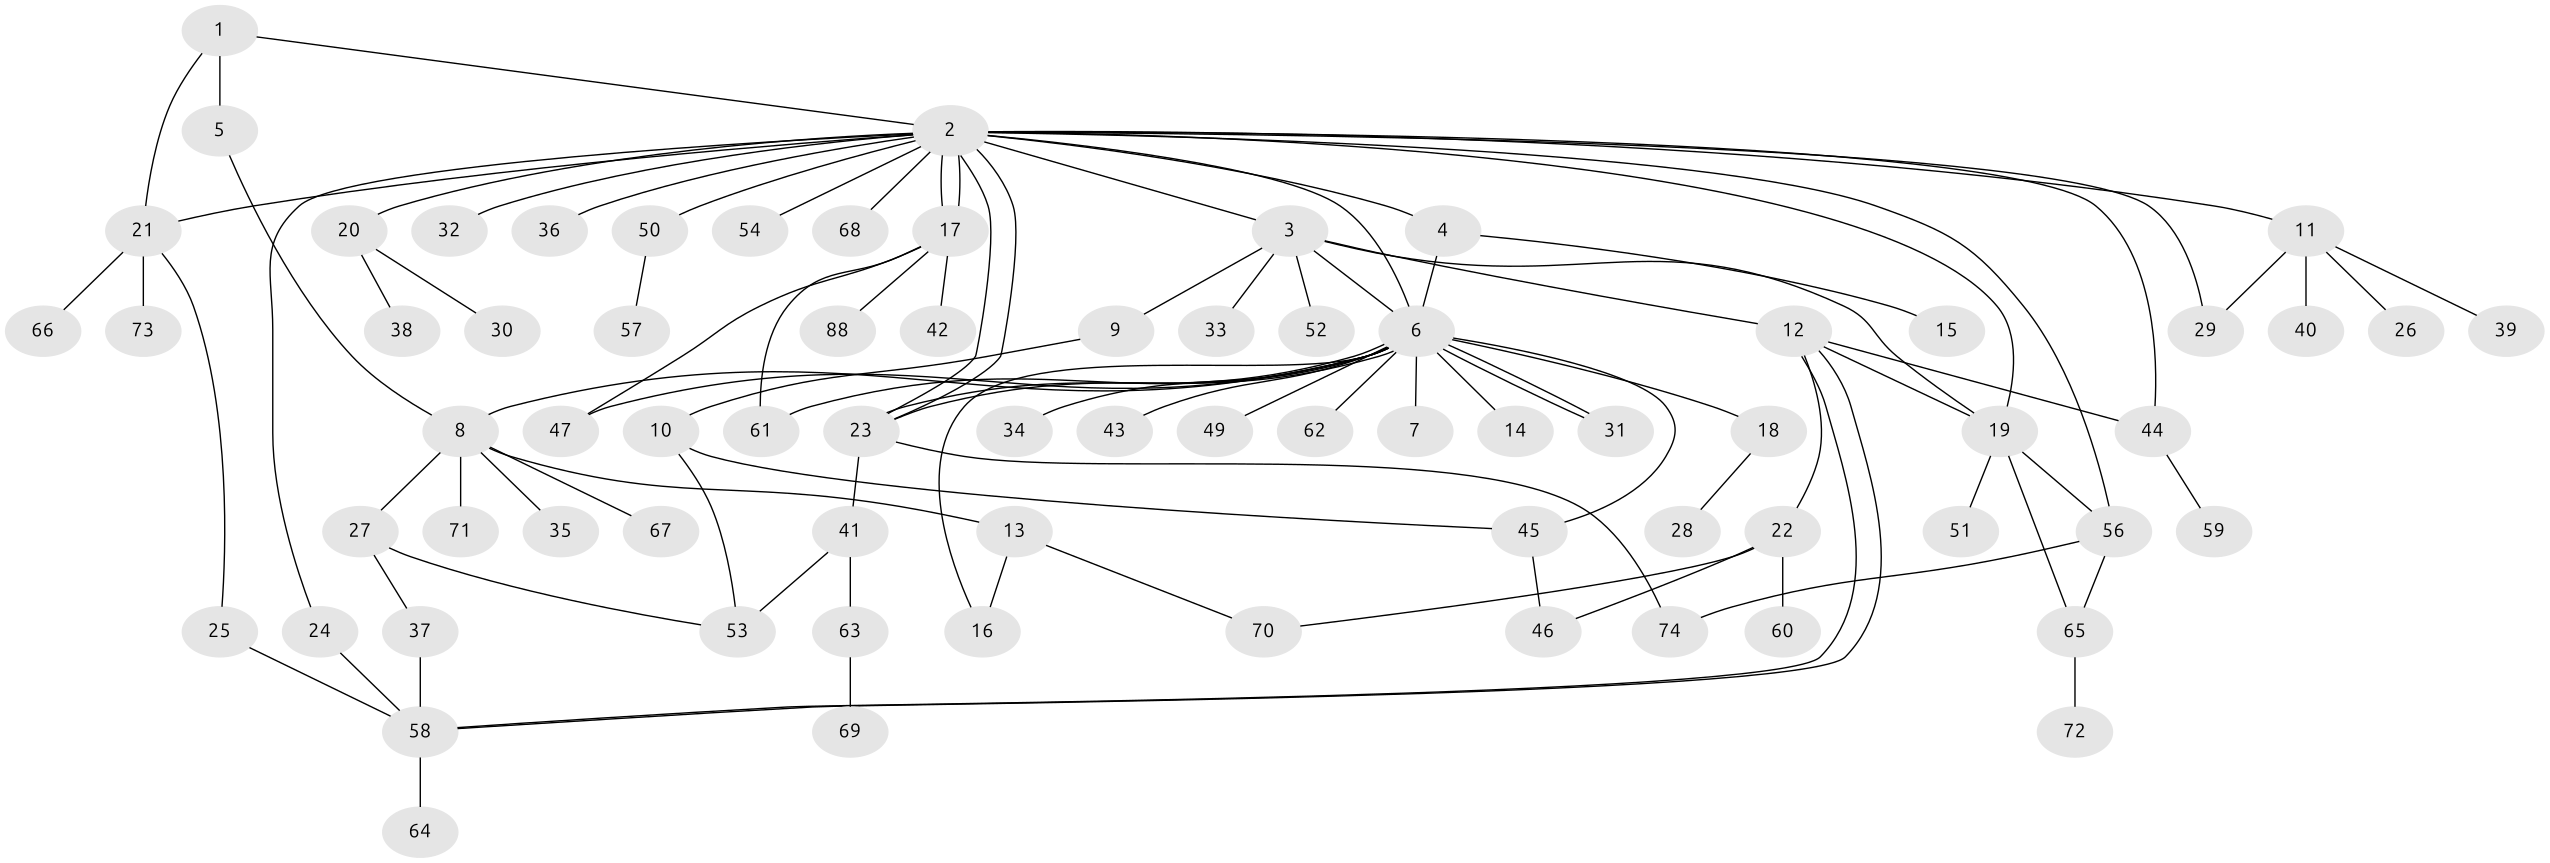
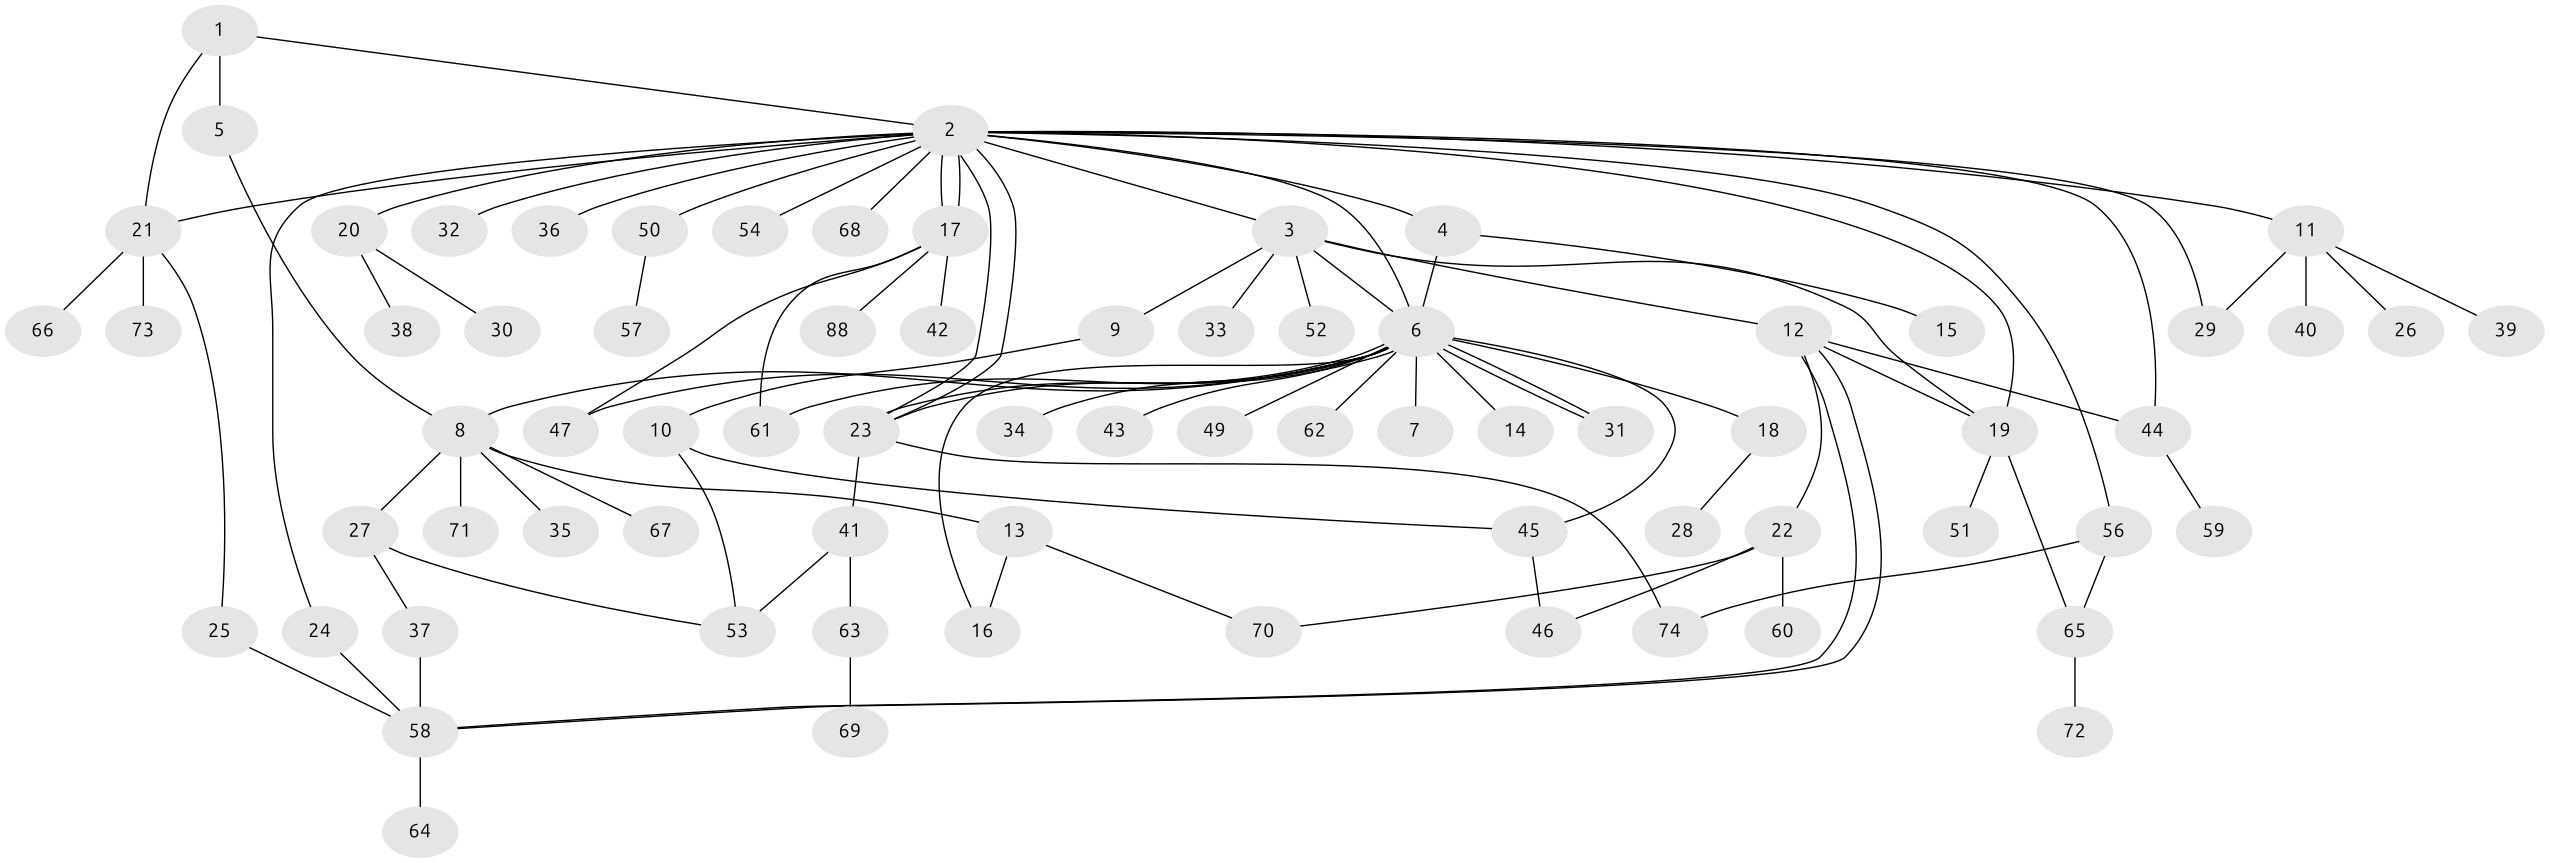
  graph {
    fontname=Ubuntu
    node [color=gray90 fontname=Ubuntu style=filled]
    edge [fontname=Ubuntu]
    1
    2
    5
    21
    3
    4
    6
    11
    17
    19
    20
    23
    24
    29
    32
    36
    44
    50
    54
    56
    68
    8
    25
    66
    73
    9
    12
    33
    52
    15
    7
    14
    16
    18
    31
    34
    43
    45
    47
    49
    61
    62
    26
    39
    40
    42
    n47 [label=88]
    51
    65
    30
    38
    41
    74
    58
    59
    57
    10
    22
    13
    27
    35
    67
    71
    28
    46
    70
    53
    37
    60
    64
    72
    63
    69
    1 -- 2
    1 -- 5
    1 -- 21
    2 -- 21
    2 -- 3
    2 -- 4
    2 -- 6
    2 -- 11
    2 -- 17
    2 -- 17
    2 -- 19
    2 -- 20
    2 -- 23
    2 -- 23
    2 -- 24
    2 -- 29
    2 -- 32
    2 -- 36
    2 -- 44
    2 -- 50
    2 -- 54
    2 -- 56
    2 -- 68
    5 -- 8
    21 -- 25
    21 -- 66
    21 -- 73
    3 -- 6
    3 -- 19
    3 -- 9
    3 -- 12
    3 -- 33
    3 -- 52
    4 -- 6
    4 -- 15
    6 -- 23
    6 -- 23
    6 -- 8
    6 -- 7
    6 -- 14
    6 -- 16
    6 -- 18
    6 -- 31
    6 -- 31
    6 -- 34
    6 -- 43
    6 -- 45
    6 -- 47
    6 -- 49
    6 -- 61
    6 -- 62
    11 -- 29
    11 -- 26
    11 -- 39
    11 -- 40
    17 -- 47
    17 -- 61
    17 -- 42
    17 -- n47
-   19 -- 56
    19 -- 51
    19 -- 65
    20 -- 30
    20 -- 38
    23 -- 41
    23 -- 74
    24 -- 58
    44 -- 59
    50 -- 57
    56 -- 65
    56 -- 74
    8 -- 13
    8 -- 27
    8 -- 35
    8 -- 67
    8 -- 71
    25 -- 58
    9 -- 10
    12 -- 19
    12 -- 44
    12 -- 58
    12 -- 58
    12 -- 22
    18 -- 28
    45 -- 46
    65 -- 72
    41 -- 53
    41 -- 63
    58 -- 64
    10 -- 45
    10 -- 53
    22 -- 46
    22 -- 70
    22 -- 60
    13 -- 16
    13 -- 70
    27 -- 53
    27 -- 37
    37 -- 58
    63 -- 69
  }
